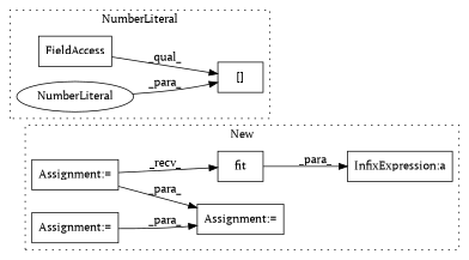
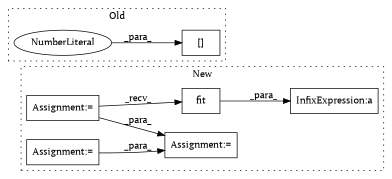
  digraph {
    fontname="PT Serif"
    rankdir=LR
    node [a=7 fontname="PT Serif" l=1 shape=box]
    edge [fontname="PT Serif"]
    n1 [a=32 l="4,1" label=fit s="1238,1274"]
    n2 [label="Assignment:=" s=1177]
    n3 [label="Assignment:=" s=1342]
    n4 [label="Assignment:=" s=975]
    n5 [a=27 l=3 label="InfixExpression:a" s=1262]
    n6 [a=2 l="9,1" label="[]" s="1013,1023"]
-   n7 [a=22 l=8 label=FieldAccess s=1013]
    n8 [a=34 label=NumberLiteral s=1022 shape=ellipse]
    subgraph cluster_1 {
      label=New
      style=dotted
      n1
      n2
      n3
      n4
      n5
    }
    subgraph cluster_2 {
-     label=NumberLiteral
+     label=Old
      style=dotted
      n6
-     n7
      n8
    }
    n1 -> n5 [label=_para_]
    n2 -> n1 [label=_recv_]
    n2 -> n3 [label=_para_]
    n4 -> n3 [label=_para_]
-   n7 -> n6 [label=_qual_]
    n8 -> n6 [label=_para_]
  }
